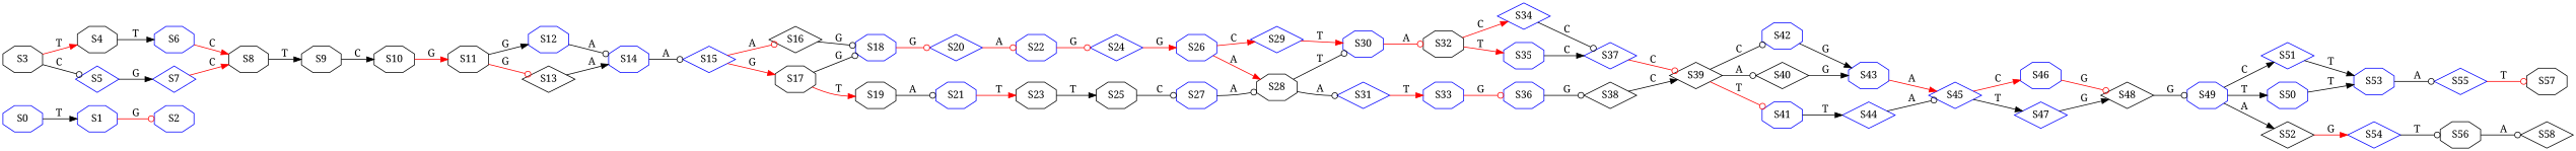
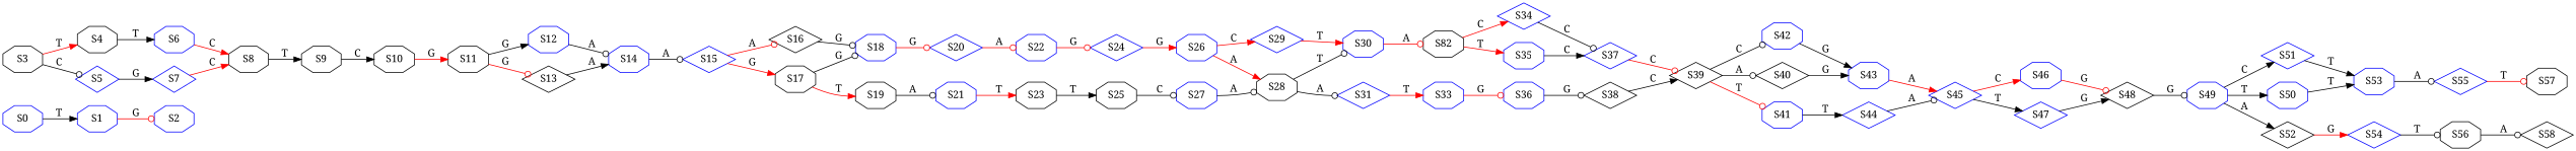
  strict digraph {
    fontname="Noto Serif"
    rankdir=LR
    node [color=blue fontname="Noto Serif" shape=octagon]
    edge [arrowhead=normal color=black fontname="Noto Serif"]
    S0
    S1
    S2
    S3 [color=black]
    S4 [color=black]
    S5 [shape=diamond]
    S6
    S7 [shape=diamond]
    S8 [color=black]
    S9 [color=black]
    S10 [color=black]
    S11 [color=black]
    S12
    S13 [color=black shape=diamond]
    S14
    S15 [shape=diamond]
    S16 [color=black shape=diamond]
    S17 [color=black]
    S18
    S19 [color=black]
    S20 [shape=diamond]
    S21
    S22
    S23 [color=black]
    S24 [shape=diamond]
    S25 [color=black]
    S26
    S27
    S28 [color=black]
    S29 [shape=diamond]
    S30
    S31 [shape=diamond]
-   S32 [color=black]
+   S32 [color=black label=S82]
    S33
    S34 [shape=diamond]
    S35
    S36
    S37 [shape=diamond]
    S38 [color=black shape=diamond]
    S39 [color=black shape=diamond]
    S40 [color=black shape=diamond]
    S41
    S42
    S43
    S44 [shape=diamond]
    S45 [shape=diamond]
    S46
    S47 [shape=diamond]
    S48 [color=black shape=diamond]
    S49
    S50
    S51 [shape=diamond]
    S52 [color=black shape=diamond]
    S53
    S54 [shape=diamond]
    S55 [shape=diamond]
    S56 [color=black]
    S57 [color=black]
    S58 [color=black shape=diamond]
    S0 -> S1 [label=T]
    S1 -> S2 [arrowhead=odot color=red label=G]
    S3 -> S4 [color=red label=T]
    S3 -> S5 [arrowhead=odot label=C]
    S4 -> S6 [label=T]
    S5 -> S7 [label=G]
    S6 -> S8 [color=red label=C]
    S7 -> S8 [color=red label=C]
    S8 -> S9 [label=T]
    S9 -> S10 [label=C]
    S10 -> S11 [color=red label=G]
    S11 -> S12 [label=G]
    S11 -> S13 [arrowhead=odot color=red label=G]
    S12 -> S14 [arrowhead=odot label=A]
    S13 -> S14 [label=A]
    S14 -> S15 [arrowhead=odot label=A]
    S15 -> S16 [arrowhead=odot color=red label=A]
    S15 -> S17 [color=red label=G]
    S16 -> S18 [arrowhead=odot label=G]
    S17 -> S18 [arrowhead=odot label=G]
    S17 -> S19 [color=red label=T]
    S18 -> S20 [arrowhead=odot color=red label=G]
    S19 -> S21 [arrowhead=odot label=A]
    S20 -> S22 [arrowhead=odot color=red label=A]
    S21 -> S23 [color=red label=T]
    S22 -> S24 [arrowhead=odot color=red label=G]
    S23 -> S25 [label=T]
    S24 -> S26 [color=red label=G]
    S25 -> S27 [arrowhead=odot label=C]
    S26 -> S28 [color=red label=A]
    S26 -> S29 [color=red label=C]
    S27 -> S28 [arrowhead=odot label=A]
    S28 -> S30 [arrowhead=odot label=T]
    S28 -> S31 [arrowhead=odot label=A]
    S29 -> S30 [color=red label=T]
    S30 -> S32 [arrowhead=odot color=red label=A]
    S31 -> S33 [color=red label=T]
    S32 -> S34 [color=red label=C]
    S32 -> S35 [color=red label=T]
    S33 -> S36 [arrowhead=odot color=red label=G]
    S34 -> S37 [arrowhead=odot label=C]
    S35 -> S37 [label=C]
    S36 -> S38 [arrowhead=odot label=G]
    S37 -> S39 [arrowhead=odot color=red label=C]
    S38 -> S39 [label=C]
    S39 -> S40 [arrowhead=odot label=A]
    S39 -> S41 [arrowhead=odot color=red label=T]
    S39 -> S42 [arrowhead=odot label=C]
    S40 -> S43 [label=G]
    S41 -> S44 [label=T]
    S42 -> S43 [label=G]
    S43 -> S45 [color=red label=A]
    S44 -> S45 [arrowhead=odot label=A]
    S45 -> S46 [color=red label=C]
    S45 -> S47 [label=T]
    S46 -> S48 [arrowhead=odot color=red label=G]
    S47 -> S48 [label=G]
    S48 -> S49 [arrowhead=odot label=G]
    S49 -> S50 [label=T]
    S49 -> S51 [label=C]
    S49 -> S52 [label=A]
    S50 -> S53 [label=T]
    S51 -> S53 [label=T]
    S52 -> S54 [color=red label=G]
    S53 -> S55 [arrowhead=odot label=A]
    S54 -> S56 [arrowhead=odot label=T]
    S55 -> S57 [arrowhead=odot color=red label=T]
    S56 -> S58 [arrowhead=odot label=A]
  }
